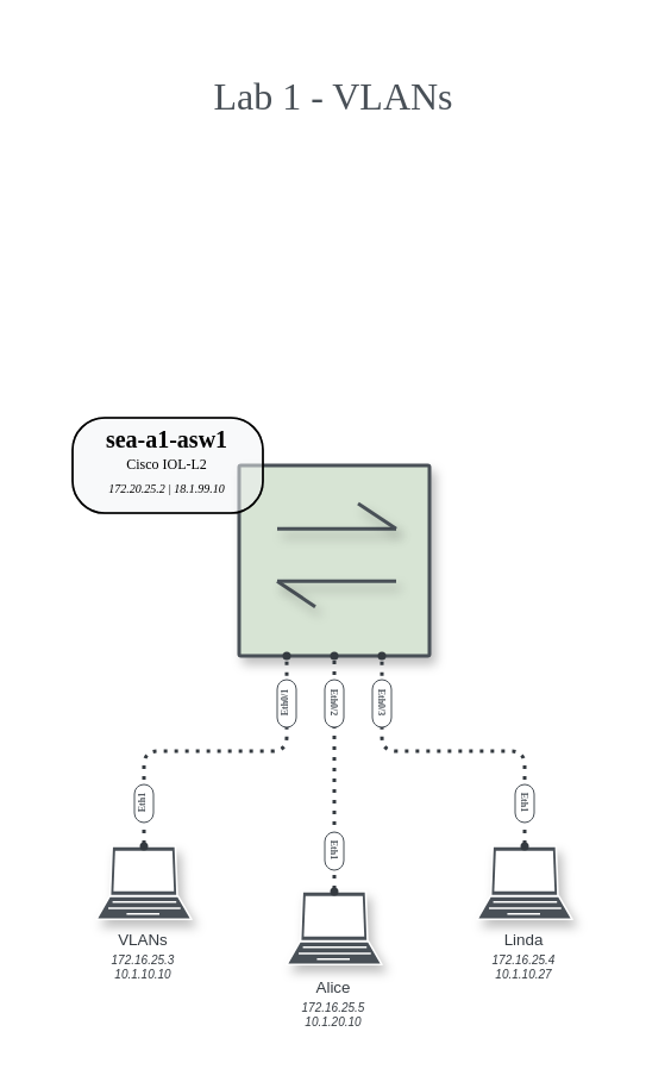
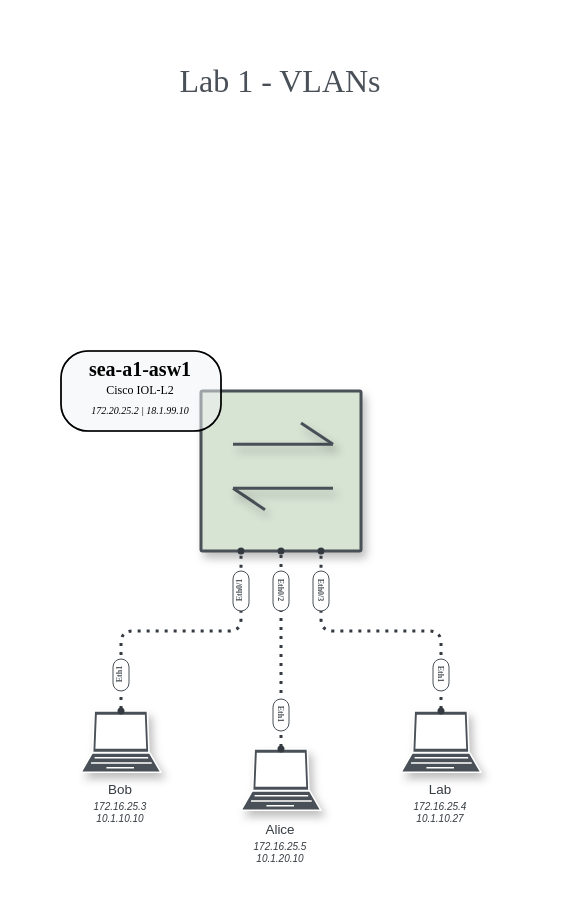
  <mxCell id="0" />
  <mxCell id="1" parent="0" />
  <mxCell id="2" value="" style="html=1;overflow=block;blockSpacing=1;whiteSpace=wrap;fontSize=13;align=center;spacing=3.8;strokeColor=#495057;strokeOpacity=100;fillOpacity=100;rounded=1;absoluteArcSize=1;arcSize=1.5;fillColor=#D7E4D4;strokeWidth=1.5;lucidId=YF3lqTIRaQtV;container=0;points=[[0,0,0,0,0],[0,0.13,0,0,0],[0,0.25,0,0,0],[0,0.38,0,0,0],[0,0.5,0,0,0],[0,0.63,0,0,0],[0,0.75,0,0,0],[0,0.88,0,0,0],[0,1,0,0,0],[0.13,0,0,0,0],[0.13,1,0,0,0],[0.25,0,0,0,0],[0.25,1,0,0,0],[0.38,0,0,0,0],[0.38,1,0,0,0],[0.5,0,0,0,0],[0.5,1,0,0,0],[0.63,0,0,0,0],[0.63,1,0,0,0],[0.75,0,0,0,0],[0.75,1,0,0,0],[0.88,0,0,0,0],[0.88,1,0,0,0],[1,0,0,0,0],[1,0.13,0,0,0],[1,0.25,0,0,0],[1,0.38,0,0,0],[1,0.5,0,0,0],[1,0.63,0,0,0],[1,0.75,0,0,0],[1,0.88,0,0,0],[1,1,0,0,0]];shadow=1;" parent="1" vertex="1"><mxGeometry x="100" y="195" width="80" height="80" as="geometry" /></mxCell>
  <mxCell id="3" value="" style="html=1;overflow=block;blockSpacing=1;whiteSpace=wrap;shape=mxgraph.networks.laptop;fillColor=#495057;strokeColor=#ffffff;labelPosition=center;verticalLabelPosition=bottom;align=center;verticalAlign=top;fontSize=13;spacing=0;strokeOpacity=100;fillOpacity=100;rounded=1;absoluteArcSize=1;arcSize=9;strokeWidth=6.8;lucidId=yo6l1XIqATij;shadow=1;" parent="1" vertex="1"><mxGeometry x="120" y="374" width="40" height="30.66" as="geometry" /></mxCell>
  <mxCell id="4" value="" style="html=1;overflow=block;blockSpacing=1;whiteSpace=wrap;shape=mxgraph.networks.laptop;fillColor=#495057;strokeColor=#ffffff;labelPosition=center;verticalLabelPosition=bottom;align=center;verticalAlign=top;fontSize=13;spacing=0;strokeOpacity=100;fillOpacity=100;rounded=1;absoluteArcSize=1;arcSize=9;strokeWidth=6.8;lucidId=yo6l1XIqATij;shadow=1;" parent="1" vertex="1"><mxGeometry x="200" y="355" width="40" height="30.66" as="geometry" /></mxCell>
  <mxCell id="5" value="" style="html=1;overflow=block;blockSpacing=1;whiteSpace=wrap;shape=mxgraph.networks.laptop;fillColor=#495057;strokeColor=#ffffff;labelPosition=center;verticalLabelPosition=bottom;align=center;verticalAlign=top;fontSize=13;spacing=0;strokeOpacity=100;fillOpacity=100;rounded=1;absoluteArcSize=1;arcSize=9;strokeWidth=6.8;lucidId=yo6l1XIqATij;shadow=1;" parent="1" vertex="1"><mxGeometry x="40" y="355" width="40" height="30.66" as="geometry" /></mxCell>
  <mxCell id="6" value="" style="html=1;overflow=block;blockSpacing=1;whiteSpace=wrap;shape=image;fontSize=13;spacing=0;strokeColor=none;strokeOpacity=100;rounded=1;absoluteArcSize=1;arcSize=9;strokeWidth=0;image=https://images.lucid.app/images/aae0cd2c-8d88-48f1-8bd3-6e198f52bb45/content;imageAspect=0;lucidId=o-yhy~S7X1uA;" parent="1" vertex="1"><mxGeometry x="100" y="75" width="80" height="80" as="geometry" /></mxCell>
  <mxCell id="7" value="" style="endArrow=oval;dashed=1;html=1;rounded=1;strokeWidth=1.5;strokeColor=#343a40;startArrow=oval;startFill=1;endFill=1;dashPattern=1 2;fontSize=13;startSize=2;endSize=2;edgeStyle=orthogonalEdgeStyle;labelBorderColor=none;textShadow=0;flowAnimation=0;align=center;verticalAlign=middle;arcSize=12;fontFamily=Helvetica;fontColor=default;labelBackgroundColor=default;" parent="1" edge="1"><mxGeometry width="50" height="50" relative="1" as="geometry"><mxPoint x="60" y="355" as="sourcePoint" /><mxPoint x="120" y="275" as="targetPoint" /><Array as="points"><mxPoint x="60" y="315" /><mxPoint x="120" y="315" /></Array></mxGeometry></mxCell>
  <mxCell id="8" value="" style="endArrow=oval;dashed=1;html=1;rounded=1;strokeWidth=1.5;strokeColor=#343a40;startArrow=oval;startFill=1;endFill=1;dashPattern=1 2;fontSize=13;startSize=2;endSize=2;align=center;verticalAlign=middle;arcSize=12;fontFamily=Helvetica;fontColor=default;labelBackgroundColor=default;exitX=0.5;exitY=0;exitDx=0;exitDy=0;exitPerimeter=0;" parent="1" edge="1" source="3"><mxGeometry width="50" height="50" relative="1" as="geometry"><mxPoint x="140" y="373" as="sourcePoint" /><mxPoint x="140" y="275" as="targetPoint" /></mxGeometry></mxCell>
  <mxCell id="9" value="" style="endArrow=oval;dashed=1;html=1;rounded=1;strokeWidth=1.5;strokeColor=#343a40;startArrow=oval;startFill=1;endFill=1;dashPattern=1 2;fontSize=13;startSize=2;endSize=2;edgeStyle=elbowEdgeStyle;elbow=vertical;align=center;verticalAlign=middle;arcSize=12;fontFamily=Helvetica;fontColor=default;labelBackgroundColor=default;" parent="1" edge="1"><mxGeometry width="50" height="50" relative="1" as="geometry"><mxPoint x="220" y="355" as="sourcePoint" /><mxPoint x="160" y="275" as="targetPoint" /><Array as="points"><mxPoint x="180" y="315" /></Array></mxGeometry></mxCell>
- <mxCell id="10" value="VLANs" style="html=1;overflow=block;blockSpacing=1;whiteSpace=wrap;fontSize=6.7;fontColor=#343a40;spacing=0;strokeColor=none;strokeOpacity=100;fillOpacity=100;rounded=1;absoluteArcSize=1;arcSize=9;fillColor=none;strokeWidth=0.8;lucidId=1ZfhqeKOL2qd;" parent="1" vertex="1"><mxGeometry x="40" y="385" width="40" height="20" as="geometry" /></mxCell>
+ <mxCell id="10" value="Bob" style="html=1;overflow=block;blockSpacing=1;whiteSpace=wrap;fontSize=6.7;fontColor=#343a40;spacing=0;strokeColor=none;strokeOpacity=100;fillOpacity=100;rounded=1;absoluteArcSize=1;arcSize=9;fillColor=none;strokeWidth=0.8;lucidId=1ZfhqeKOL2qd;" parent="1" vertex="1"><mxGeometry x="40" y="385" width="40" height="20" as="geometry" /></mxCell>
  <mxCell id="11" value="172.16.25.3&#10;10.1.10.10" style="html=1;overflow=block;blockSpacing=1;whiteSpace=wrap;fontSize=5;fontColor=#343a40;fontStyle=2;spacing=0;strokeColor=none;strokeOpacity=100;fillOpacity=100;rounded=1;absoluteArcSize=1;arcSize=9;shadow=1;fillColor=none;strokeWidth=0;lucidId=FK7hLZ65RKCL;" parent="1" vertex="1"><mxGeometry x="40" y="395" width="40" height="20" as="geometry" /></mxCell>
  <mxCell id="12" value="Alice" style="html=1;overflow=block;blockSpacing=1;whiteSpace=wrap;fontSize=6.7;fontColor=#343a40;spacing=0;strokeColor=none;strokeOpacity=100;fillOpacity=100;rounded=1;absoluteArcSize=1;arcSize=9;fillColor=none;strokeWidth=0.8;lucidId=q0fhO7~7p_t2;" parent="1" vertex="1"><mxGeometry x="110" y="405" width="60" height="20" as="geometry" /></mxCell>
  <mxCell id="13" value="172.16.25.5&#10;10.1.20.10" style="html=1;overflow=block;blockSpacing=1;whiteSpace=wrap;fontSize=5;fontColor=#343a40;fontStyle=2;spacing=0;strokeColor=none;strokeOpacity=100;fillOpacity=100;rounded=1;absoluteArcSize=1;arcSize=9;shadow=1;fillColor=none;strokeWidth=0;lucidId=PK7hj8zh.Y22;" parent="1" vertex="1"><mxGeometry x="110" y="415" width="60" height="20" as="geometry" /></mxCell>
- <mxCell id="14" value="Linda" style="html=1;overflow=block;blockSpacing=1;whiteSpace=wrap;fontSize=6.7;fontColor=#343a40;spacing=0;strokeColor=none;strokeOpacity=100;fillOpacity=100;rounded=1;absoluteArcSize=1;arcSize=9;fillColor=none;strokeWidth=0.8;lucidId=n_xh-cI0H3DA;" parent="1" vertex="1"><mxGeometry x="190" y="385" width="60" height="20" as="geometry" /></mxCell>
+ <mxCell id="14" value="Lab" style="html=1;overflow=block;blockSpacing=1;whiteSpace=wrap;fontSize=6.7;fontColor=#343a40;spacing=0;strokeColor=none;strokeOpacity=100;fillOpacity=100;rounded=1;absoluteArcSize=1;arcSize=9;fillColor=none;strokeWidth=0.8;lucidId=n_xh-cI0H3DA;" parent="1" vertex="1"><mxGeometry x="190" y="385" width="60" height="20" as="geometry" /></mxCell>
  <mxCell id="15" value="172.16.25.4&#10;10.1.10.27" style="html=1;overflow=block;blockSpacing=1;whiteSpace=wrap;fontSize=5;fontColor=#343a40;fontStyle=2;spacing=0;strokeColor=none;strokeOpacity=100;fillOpacity=100;rounded=1;absoluteArcSize=1;arcSize=9;shadow=1;fillColor=none;strokeWidth=0;lucidId=KK7hODL~PdsT;" parent="1" vertex="1"><mxGeometry x="190" y="395" width="60" height="20" as="geometry" /></mxCell>
  <mxCell id="16" value="&lt;font face=&quot;JetBrains Mono NL&quot;&gt;Lab 1 - VLANs&lt;/font&gt;" style="text;strokeColor=none;fillColor=none;html=1;align=center;verticalAlign=middle;whiteSpace=wrap;rounded=0;fontSize=16;fontFamily=Oxygen;fontSource=https%3A%2F%2Ffonts.googleapis.com%2Fcss%3Ffamily%3DOxygen;fontColor=#495057;" vertex="1" parent="1"><mxGeometry x="20" y="20" width="240" height="40" as="geometry" /></mxCell>
  <mxCell id="17" value="&lt;font face=&quot;JetBrains Mono NL&quot; style=&quot;color: rgb(73, 80, 87);&quot;&gt;&lt;b style=&quot;&quot;&gt;Eth0/1&lt;/b&gt;&lt;/font&gt;" style="html=1;overflow=block;blockSpacing=1;whiteSpace=wrap;fontSize=4;spacing=2;strokeColor=#495057;strokeOpacity=100;fillOpacity=100;rounded=1;absoluteArcSize=1;arcSize=20;rotation=-90;fillColor=#ffffff;strokeWidth=0.5;lucidId=FTfhXPljw2Sw;container=1;collapsible=0;align=center;verticalAlign=bottom;spacingTop=0;fontColor=#F8F9FA;" vertex="1" parent="1"><mxGeometry x="110" y="291" width="20" height="8" as="geometry" /></mxCell>
  <mxCell id="18" value="&lt;font face=&quot;JetBrains Mono NL&quot; data-font-src=&quot;https://fonts.googleapis.com/css?family=Oxygen&quot; style=&quot;color: rgb(73, 80, 87);&quot;&gt;&lt;b style=&quot;&quot;&gt;Eth1&lt;/b&gt;&lt;/font&gt;" style="html=1;overflow=block;blockSpacing=1;whiteSpace=wrap;fontSize=4;spacing=2;strokeColor=#495057;strokeOpacity=100;fillOpacity=100;rounded=1;absoluteArcSize=1;arcSize=20;rotation=-90;fillColor=#ffffff;strokeWidth=0.5;lucidId=FTfhXPljw2Sw;container=1;collapsible=0;align=center;verticalAlign=bottom;spacingTop=0;fontColor=#F8F9FA;" vertex="1" parent="1"><mxGeometry x="52" y="333" width="16" height="8" as="geometry" /></mxCell>
  <mxCell id="19" value="&lt;font face=&quot;JetBrains Mono NL&quot; style=&quot;color: rgb(73, 80, 87);&quot;&gt;&lt;b style=&quot;&quot;&gt;Eth0/2&lt;/b&gt;&lt;/font&gt;" style="html=1;overflow=block;blockSpacing=1;whiteSpace=wrap;fontSize=4;spacing=2;strokeColor=#495057;strokeOpacity=100;fillOpacity=100;rounded=1;absoluteArcSize=1;arcSize=20;rotation=90;fillColor=#ffffff;strokeWidth=0.5;lucidId=FTfhXPljw2Sw;container=1;collapsible=0;align=center;verticalAlign=bottom;spacingTop=0;fontColor=#F8F9FA;" vertex="1" parent="1"><mxGeometry x="130" y="291" width="20" height="8" as="geometry" /></mxCell>
  <mxCell id="20" value="&lt;font face=&quot;JetBrains Mono NL&quot; style=&quot;color: rgb(73, 80, 87);&quot;&gt;&lt;b style=&quot;&quot;&gt;Eth1&lt;/b&gt;&lt;/font&gt;" style="html=1;overflow=block;blockSpacing=1;whiteSpace=wrap;fontSize=4;spacing=2;strokeColor=#495057;strokeOpacity=100;fillOpacity=100;rounded=1;absoluteArcSize=1;arcSize=20;rotation=90;fillColor=#ffffff;strokeWidth=0.5;lucidId=FTfhXPljw2Sw;container=1;collapsible=0;align=center;verticalAlign=bottom;spacingTop=0;fontColor=#F8F9FA;" vertex="1" parent="1"><mxGeometry x="132" y="353" width="16" height="8" as="geometry" /></mxCell>
  <mxCell id="21" value="&lt;font face=&quot;JetBrains Mono NL&quot; style=&quot;color: rgb(73, 80, 87);&quot;&gt;&lt;b style=&quot;&quot;&gt;Eth0/3&lt;/b&gt;&lt;/font&gt;" style="html=1;overflow=block;blockSpacing=1;whiteSpace=wrap;fontSize=4;spacing=2;strokeColor=#495057;strokeOpacity=100;fillOpacity=100;rounded=1;absoluteArcSize=1;arcSize=20;rotation=90;fillColor=#ffffff;strokeWidth=0.5;lucidId=FTfhXPljw2Sw;container=1;collapsible=0;align=center;verticalAlign=bottom;spacingTop=0;fontColor=#F8F9FA;" vertex="1" parent="1"><mxGeometry x="150" y="291" width="20" height="8" as="geometry" /></mxCell>
  <mxCell id="22" value="&lt;font face=&quot;JetBrains Mono NL&quot; style=&quot;color: rgb(73, 80, 87);&quot;&gt;&lt;b style=&quot;&quot;&gt;Eth1&lt;/b&gt;&lt;/font&gt;" style="html=1;overflow=block;blockSpacing=1;whiteSpace=wrap;fontSize=4;spacing=2;strokeColor=#495057;strokeOpacity=100;fillOpacity=100;rounded=1;absoluteArcSize=1;arcSize=20;rotation=90;fillColor=#ffffff;strokeWidth=0.5;lucidId=FTfhXPljw2Sw;container=1;collapsible=0;align=center;verticalAlign=bottom;spacingTop=0;fontColor=#F8F9FA;" vertex="1" parent="1"><mxGeometry x="212" y="333" width="16" height="8" as="geometry" /></mxCell>
  <mxCell id="23" value="" style="html=1;jettySize=18;whiteSpace=wrap;fontSize=13;strokeColor=#495057;strokeOpacity=100;strokeWidth=1.5;rounded=0;arcSize=12;startArrow=none;startSize=6;endArrow=none;lucidId=GN3lW5_j-F.x;startFill=0;jumpSize=8;endSize=6;curved=1;shadow=1;" parent="1" edge="1"><mxGeometry width="100" height="100" relative="1" as="geometry"><mxPoint x="115.997" y="243.667" as="sourcePoint" /><mxPoint x="131.997" y="254.333" as="targetPoint" /></mxGeometry></mxCell>
  <mxCell id="24" value="" style="html=1;jettySize=18;whiteSpace=wrap;fontSize=13;strokeColor=#495057;strokeOpacity=100;strokeWidth=1.5;rounded=0;arcSize=12;edgeStyle=orthogonalEdgeStyle;startArrow=none;startSize=6;endArrow=none;lucidId=GN3lW5_j-F.x;startFill=0;curved=0;jumpSize=8;endSize=6;shadow=1;" parent="1" edge="1"><mxGeometry width="100" height="100" relative="1" as="geometry"><Array as="points" /><mxPoint x="115.997" y="243.667" as="sourcePoint" /><mxPoint x="165.997" y="243.667" as="targetPoint" /></mxGeometry></mxCell>
  <mxCell id="25" value="" style="html=1;jettySize=18;whiteSpace=wrap;fontSize=13;strokeColor=#495057;strokeOpacity=100;strokeWidth=1.5;rounded=1;arcSize=12;edgeStyle=orthogonalEdgeStyle;startArrow=none;endArrow=none;endSize=6;lucidId=GN3lE.~wW1MZ;startFill=0;curved=1;shadow=1;" parent="1" edge="1"><mxGeometry width="100" height="100" relative="1" as="geometry"><Array as="points" /><mxPoint x="115.997" y="221.667" as="sourcePoint" /><mxPoint x="165.997" y="221.667" as="targetPoint" /></mxGeometry></mxCell>
  <mxCell id="26" value="" style="html=1;jettySize=18;whiteSpace=wrap;fontSize=13;strokeColor=#495057;strokeOpacity=100;strokeWidth=1.5;rounded=0;arcSize=12;startArrow=none;startSize=6;endArrow=none;lucidId=GN3lW5_j-F.x;startFill=0;jumpSize=8;endSize=6;curved=1;shadow=1;" parent="1" edge="1"><mxGeometry width="100" height="100" relative="1" as="geometry"><mxPoint x="149.997" y="211" as="sourcePoint" /><mxPoint x="165.997" y="221.667" as="targetPoint" /></mxGeometry></mxCell>
  <mxCell id="27" value="" style="html=1;overflow=block;blockSpacing=1;whiteSpace=wrap;fontSize=13;spacing=3.8;strokeOpacity=100;fillOpacity=100;rounded=1;absoluteArcSize=1;arcSize=27;fillColor=#f1f3f5;strokeWidth=0.8;lucidId=MjipdOaS~~uc;opacity=50;" vertex="1" parent="1"><mxGeometry x="30" y="175" width="80" height="40" as="geometry" /></mxCell>
  <mxCell id="28" value="&lt;div style=&quot;line-height: 80%;&quot;&gt;&lt;font data-font-src=&quot;https://fonts.googleapis.com/css?family=Oxygen&quot; face=&quot;Oxygen&quot;&gt;&lt;b&gt;&lt;font style=&quot;font-size: 10px; line-height: 80%;&quot;&gt;sea-a1-asw1&lt;/font&gt;&lt;br style=&quot;font-size: 12px;&quot;&gt;&lt;/b&gt;&lt;/font&gt;&lt;div style=&quot;font-size: 12px; line-height: 80%;&quot;&gt;&lt;span style=&quot;font-size: 6px; line-height: 80%;&quot;&gt;&lt;font data-font-src=&quot;https://fonts.googleapis.com/css?family=Oxygen&quot; face=&quot;Oxygen&quot;&gt;Cisco IOL-L2&lt;/font&gt;&lt;/span&gt;&lt;/div&gt;&lt;div style=&quot;font-size: 12px; line-height: 80%;&quot;&gt;&lt;font data-font-src=&quot;https://fonts.googleapis.com/css?family=Oxygen&quot; face=&quot;Oxygen&quot; style=&quot;font-size: 5px; line-height: 80%;&quot;&gt;&lt;i&gt;172.20.25.2 | 18.1.99.10&lt;/i&gt;&lt;/font&gt;&lt;/div&gt;&lt;/div&gt;" style="html=1;overflow=block;blockSpacing=1;whiteSpace=wrap;fontSize=13;spacing=3.8;strokeOpacity=100;fillOpacity=0;rounded=1;absoluteArcSize=1;arcSize=27;fillColor=#000000;strokeWidth=0.8;lucidId=MjipdOaS~~uc;verticalAlign=middle;spacingTop=-4;" vertex="1" parent="1"><mxGeometry x="30" y="175" width="80" height="40" as="geometry" /></mxCell>
